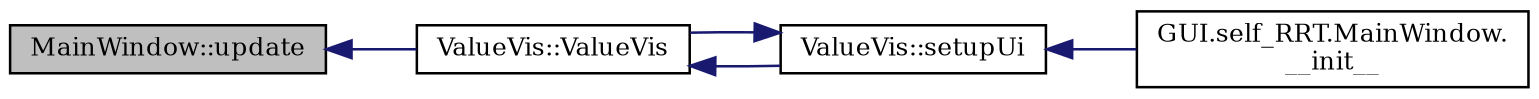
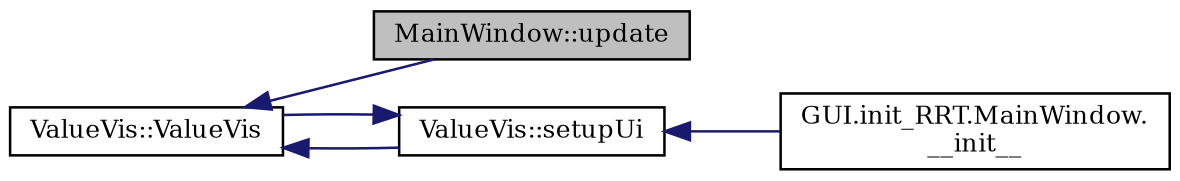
  digraph {
    fontname="DejaVu Serif"
    rankdir=LR
    node [color=black fillcolor=white fontname="DejaVu Serif" fontsize=10 shape=record style=filled]
    edge [color=midnightblue dir=back fontname="DejaVu Serif" fontsize=10 labelfontname=Helvetica labelfontsize=10 style=solid]
    n1 [fillcolor=grey75 fontcolor=black height=0.2 label="MainWindow::update" width=0.4]
    n2 [height=0.2 label="ValueVis::ValueVis" width=0.4]
    n3 [height=0.2 label="ValueVis::setupUi" width=0.4]
-   n4 [height=0.2 label="GUI.self_RRT.MainWindow.\l__init__" width=0.4]
-   n1 -> n2
+   n4 [height=0.2 label="GUI.init_RRT.MainWindow.\l__init__" width=0.4]
+   n2 -> n1
    n2 -> n3
    n3 -> n2
    n3 -> n4
  }
